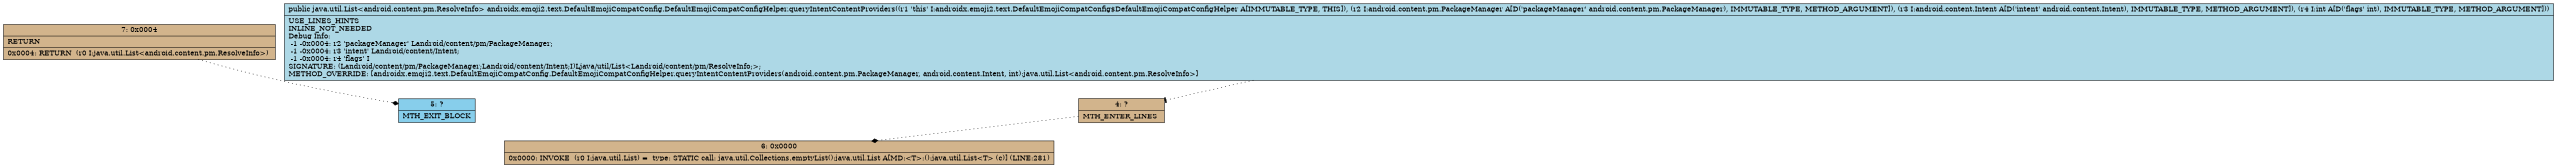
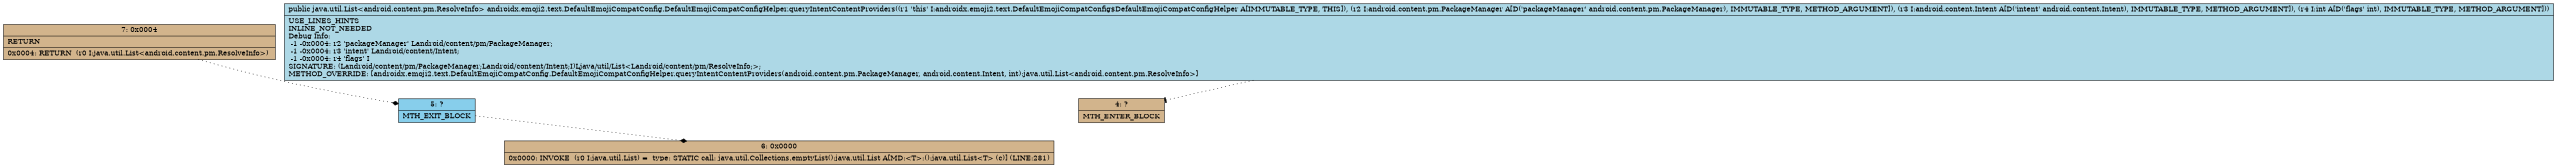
  digraph {
    node [fillcolor=tan shape=record style=filled]
    edge [arrowhead=diamond style=dotted]
-   n1 [label="{4\:\ ?|MTH_ENTER_LINES\l}"]
+   n1 [label="{4\:\ ?|MTH_ENTER_BLOCK\l}"]
    n2 [label="{6\:\ 0x0000|0x0000: INVOKE  (r0 I:java.util.List) =  type: STATIC call: java.util.Collections.emptyList():java.util.List A[MD:\<T\>:():java.util.List\<T\> (c)] (LINE:281)\l}"]
    n3 [label="{7\:\ 0x0004|RETURN\l|0x0004: RETURN  (r0 I:java.util.List\<android.content.pm.ResolveInfo\>) \l}"]
    n4 [fillcolor=skyblue label="{5\:\ ?|MTH_EXIT_BLOCK\l}"]
    n5 [fillcolor=lightblue label="{public java.util.List\<android.content.pm.ResolveInfo\> androidx.emoji2.text.DefaultEmojiCompatConfig.DefaultEmojiCompatConfigHelper.queryIntentContentProviders((r1 'this' I:androidx.emoji2.text.DefaultEmojiCompatConfig$DefaultEmojiCompatConfigHelper A[IMMUTABLE_TYPE, THIS]), (r2 I:android.content.pm.PackageManager A[D('packageManager' android.content.pm.PackageManager), IMMUTABLE_TYPE, METHOD_ARGUMENT]), (r3 I:android.content.Intent A[D('intent' android.content.Intent), IMMUTABLE_TYPE, METHOD_ARGUMENT]), (r4 I:int A[D('flags' int), IMMUTABLE_TYPE, METHOD_ARGUMENT]))  | USE_LINES_HINTS\lINLINE_NOT_NEEDED\lDebug Info:\l  \-1 \-0x0004: r2 'packageManager' Landroid\/content\/pm\/PackageManager;\l  \-1 \-0x0004: r3 'intent' Landroid\/content\/Intent;\l  \-1 \-0x0004: r4 'flags' I\lSIGNATURE: (Landroid\/content\/pm\/PackageManager;Landroid\/content\/Intent;I)Ljava\/util\/List\<Landroid\/content\/pm\/ResolveInfo;\>;\lMETHOD_OVERRIDE: [androidx.emoji2.text.DefaultEmojiCompatConfig.DefaultEmojiCompatConfigHelper.queryIntentContentProviders(android.content.pm.PackageManager, android.content.Intent, int):java.util.List\<android.content.pm.ResolveInfo\>]\l}"]
-   n1 -> n2
+   n4 -> n2
    n3 -> n4
    n5 -> n1 [arrowhead=tee]
  }
